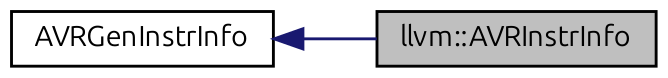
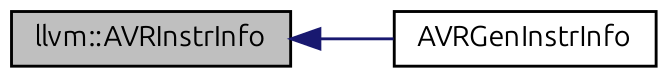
  digraph {
    rankdir=LR
    fontname=Ubuntu
    node [color=black fontname=Ubuntu fontsize=10 shape=box]
    n1 [fillcolor=grey75 fontcolor=black height=0.2 label="llvm::AVRInstrInfo" style=filled width=0.4]
    n2 [height=0.2 label=AVRGenInstrInfo width=0.4]
-   n2 -> n1 [color=midnightblue dir=back fontname=Ubuntu fontsize=10 labelfontname=Helvetica labelfontsize=10 style=solid]
+   n1 -> n2 [color=midnightblue dir=back fontname=Ubuntu fontsize=10 labelfontname=Helvetica labelfontsize=10 style=solid]
  }
